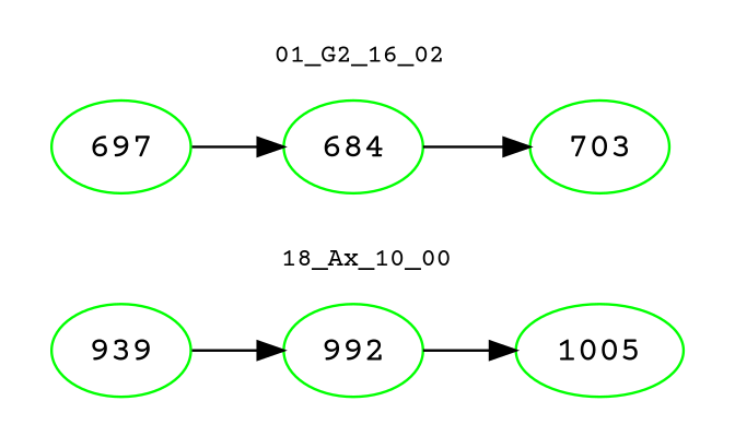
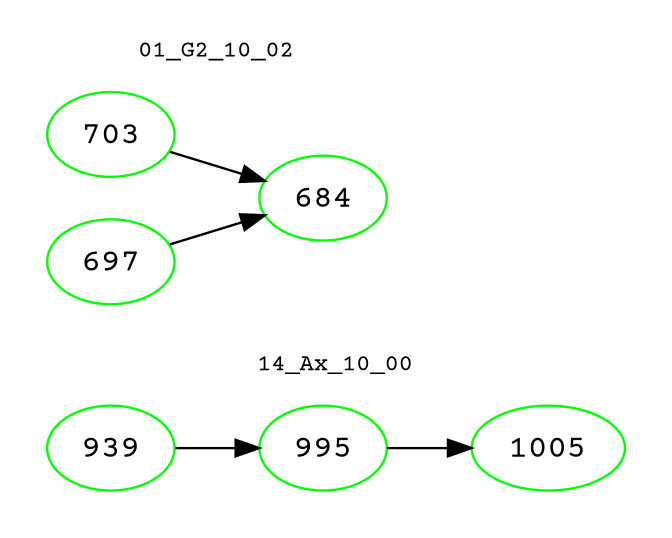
  digraph {
    fontname="Courier Prime"
    rankdir=LR
    node [color=green fontname="Courier Prime"]
    edge [color=black fontname="Courier Prime"]
-   n1 [label=992]
+   n1 [label=995]
    n2 [label=939]
    n3 [label=1005]
    n4 [label=684]
    n5 [label=703]
    n6 [label=697]
    subgraph cluster_1 {
      color=white
      fontsize=10
-     label="18_Ax_10_00"
+     label="14_Ax_10_00"
      n1
      n2
      n3
    }
    subgraph cluster_2 {
      color=white
      fontsize=10
-     label="01_G2_16_02"
+     label="01_G2_10_02"
      n4
      n5
      n6
    }
    n1 -> n3
    n2 -> n1
-   n4 -> n5
+   n5 -> n4
    n6 -> n4
  }
